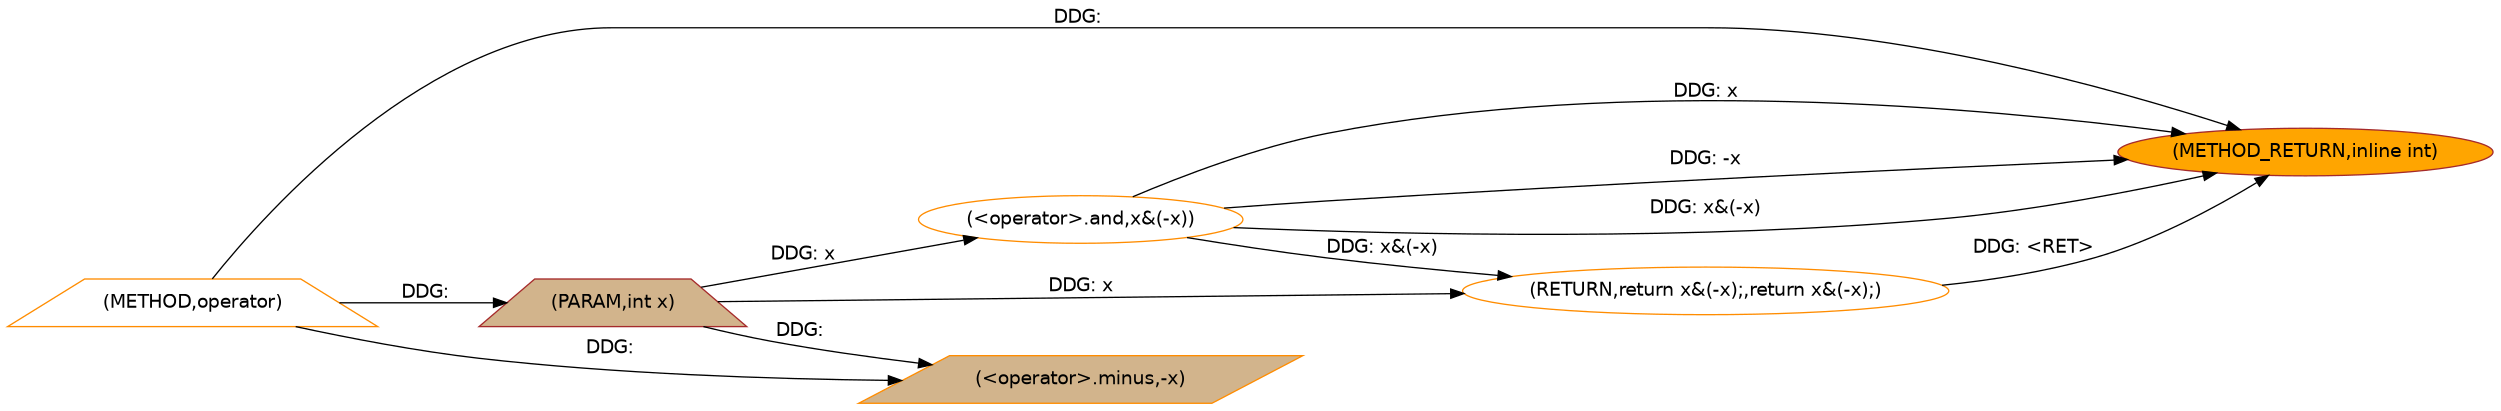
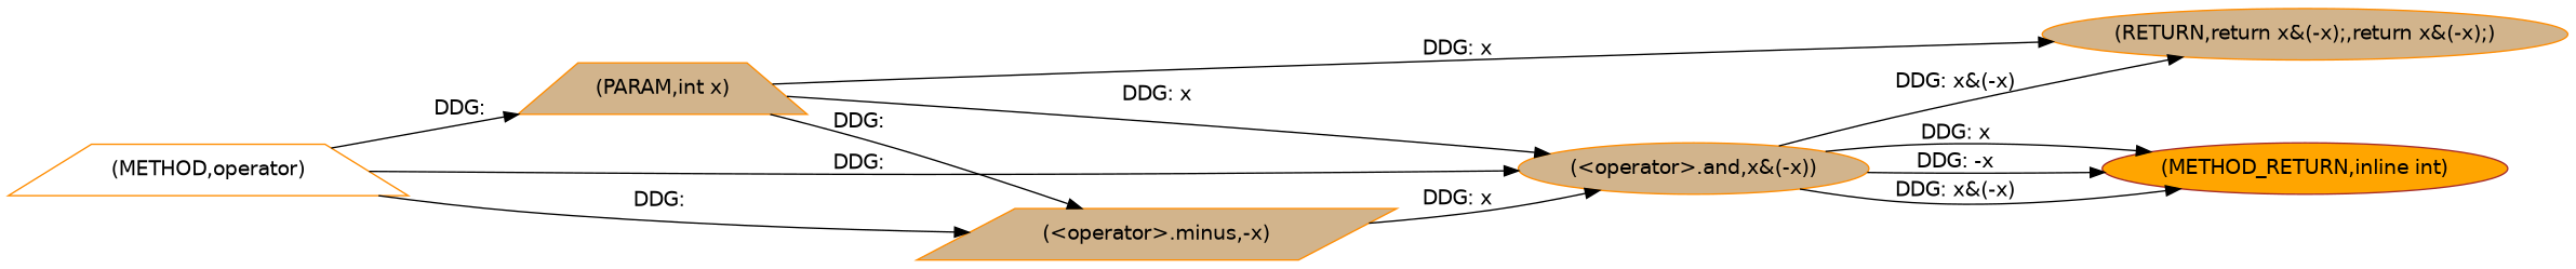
  digraph {
    fontname="DejaVu Sans"
    rankdir=LR
    node [color=darkorange fillcolor=white fontname="DejaVu Sans" shape=ellipse style=filled]
    edge [fontname="DejaVu Sans"]
    n1 [label="(METHOD,operator)" shape=trapezium]
-   n2 [color=brown fillcolor=tan label="(PARAM,int x)" shape=trapezium]
-   n3 [label="(<operator>.and,x&(-x))"]
+   n2 [fillcolor=tan label="(PARAM,int x)" shape=trapezium]
+   n3 [fillcolor=tan label="(<operator>.and,x&(-x))"]
    n4 [fillcolor=tan label="(<operator>.minus,-x)" shape=parallelogram]
-   n5 [label="(RETURN,return x&(-x);,return x&(-x);)"]
+   n5 [fillcolor=tan label="(RETURN,return x&(-x);,return x&(-x);)"]
    n6 [color=brown fillcolor=orange label="(METHOD_RETURN,inline int)"]
    n1 -> n2 [label="DDG: "]
-   n1 -> n6 [label="DDG: "]
+   n1 -> n3 [label="DDG: "]
    n1 -> n4 [label="DDG: "]
    n2 -> n3 [label="DDG: x"]
    n2 -> n4 [label="DDG: "]
    n2 -> n5 [label="DDG: x"]
    n3 -> n5 [label="DDG: x&(-x)"]
    n3 -> n6 [label="DDG: x"]
    n3 -> n6 [label="DDG: -x"]
    n3 -> n6 [label="DDG: x&(-x)"]
-   n5 -> n6 [label="DDG: <RET>"]
+   n4 -> n3 [label="DDG: x"]
  }
